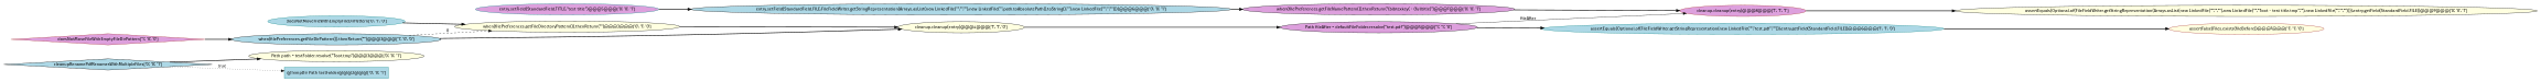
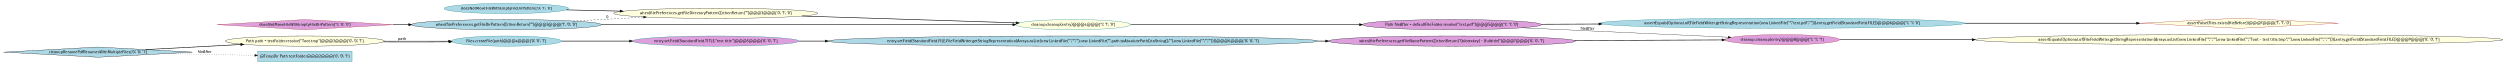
  digraph {
    fontname="Fira Sans"
    rankdir=LR
    node [color=black fillcolor=lightblue fontname="Fira Sans" shape=ellipse style=filled]
    edge [fontname="Fira Sans" style=bold]
    n1 [fillcolor=lightyellow label="Path path = testFolder.resolve(\"Toot.tmp\")@@@3@@@['0', '0', '1']"]
+   n2 [color=teal label="Files.createFile(path)@@@4@@@['0', '0', '1']"]
    n3 [color=teal fillcolor=plum label="entry.setField(StandardField.TITLE,\"test title\")@@@5@@@['0', '0', '1']"]
    n4 [fillcolor=lightyellow label="assertEquals(Optional.of(FileFieldWriter.getStringRepresentation(Arrays.asList(new LinkedFile(\"\",\"\",\"\"),new LinkedFile(\"\",\"Toot - test title.tmp\",\"\"),new LinkedFile(\"\",\"\",\"\")))),entry.getField(StandardField.FILE))@@@9@@@['0', '0', '1']"]
    n5 [label="entry.setField(StandardField.FILE,FileFieldWriter.getStringRepresentation(Arrays.asList(new LinkedFile(\"\",\"\",\"\"),new LinkedFile(\"\",path.toAbsolutePath().toString(),\"\"),new LinkedFile(\"\",\"\",\"\"))))@@@6@@@['0', '0', '1']"]
    n6 [fillcolor=plum label="when(filePreferences.getFileNamePattern()).thenReturn(\"(bibtexkey( - (fulltitle(\")@@@7@@@['0', '0', '1']"]
    n7 [color=brown fillcolor=plum label="cleanup.cleanup(entry)@@@8@@@['1', '1', '1']"]
-   n8 [fillcolor=lightyellow label="cleanup.cleanup(entry)@@@4@@@['1', '1', '0']"]
+   n8 [color=teal fillcolor=lightyellow label="cleanup.cleanup(entry)@@@4@@@['1', '1', '0']"]
    n9 [fillcolor=plum label="Path fileAfter = defaultFileFolder.resolve(\"test.pdf\")@@@5@@@['1', '1', '0']"]
    n10 [color=teal label="assertEquals(Optional.of(FileFieldWriter.getStringRepresentation(new LinkedFile(\"\",\"test.pdf\",\"\"))),entry.getField(StandardField.FILE))@@@6@@@['1', '1', '0']"]
    n11 [color=teal label="@TempDir Path testFolder@@@2@@@['0', '0', '1']" shape=box]
    n12 [label="when(filePreferences.getFileDirPattern()).thenReturn(\"\")@@@3@@@['1', '0', '0']"]
    n13 [fillcolor=lightyellow label="when(filePreferences.getFileDirectoryPattern()).thenReturn(\"\")@@@3@@@['0', '1', '0']"]
    n14 [label="cleanupRenamePdfRenamesWithMultipleFiles['0', '0', '1']" shape=diamond]
    n15 [color=teal label="doesNotMoveFileWithEmptyFileDirPattern['0', '1', '0']"]
-   n16 [color=brown fillcolor=lightyellow label="assertFalse(Files.exists(fileBefore))@@@7@@@['1', '1', '0']"]
+   n16 [color=brown fillcolor=lightyellow label="assertFalse(Files.exists(fileBefore))@@@7@@@['1', '1', '0']" shape=diamond]
    n17 [color=brown fillcolor=plum label="doesNotMoveFileWithEmptyFileDirPattern['1', '0', '0']" shape=diamond]
+   n1 -> n2
+   n1 -> n2 [label=path style=solid]
+   n2 -> n3
    n3 -> n5
    n5 -> n6
    n6 -> n7
    n7 -> n4
    n8 -> n9
    n9 -> n7 [label=fileAfter style=solid]
    n9 -> n10
    n10 -> n16
    n12 -> n8
    n12 -> n13 [label=0 style=dashed]
    n13 -> n8
    n14 -> n1
-   n14 -> n11 [label=true style=dotted]
+   n14 -> n11 [label=fileAfter style=dotted]
    n15 -> n13
    n17 -> n12
  }
